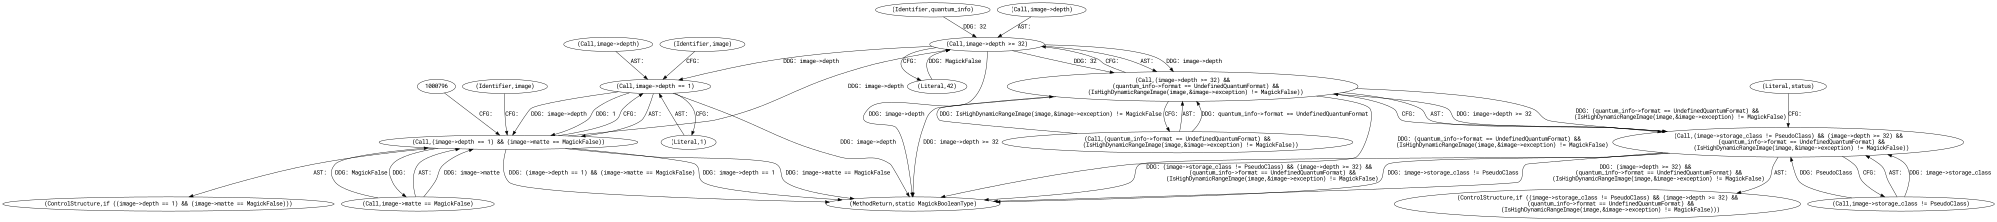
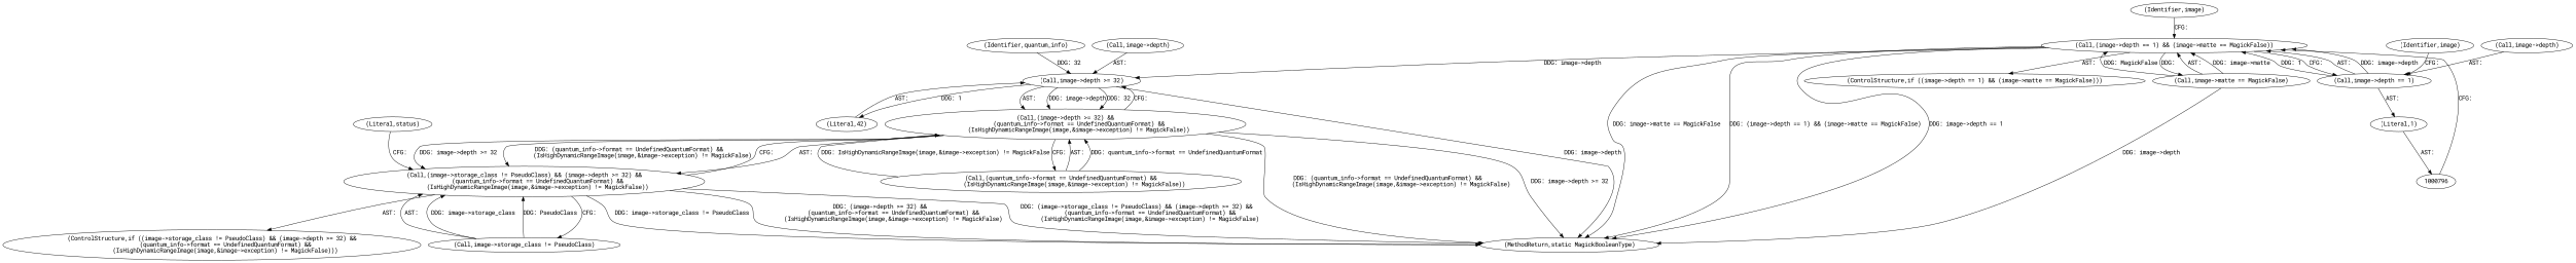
  digraph {
    fontname="Roboto Mono"
    node [fontname="Roboto Mono"]
    edge [fontname="Roboto Mono"]
    n1 [label="(Call,image->depth >= 32)"]
    n2 [label="(Call,image->depth == 1)"]
    n3 [label="(Call,(image->depth >= 32) &&\n        (quantum_info->format == UndefinedQuantumFormat) &&\n        (IsHighDynamicRangeImage(image,&image->exception) != MagickFalse))"]
    n4 [label="(MethodReturn,static MagickBooleanType)"]
    n5 [label="(Literal,42)"]
    n6 [label="(Call,(image->depth == 1) && (image->matte == MagickFalse))"]
    n7 [label="(Literal,1)"]
    n8 [label="(Call,(image->storage_class != PseudoClass) && (image->depth >= 32) &&\n        (quantum_info->format == UndefinedQuantumFormat) &&\n        (IsHighDynamicRangeImage(image,&image->exception) != MagickFalse))"]
    n9 [label="(Call,(quantum_info->format == UndefinedQuantumFormat) &&\n        (IsHighDynamicRangeImage(image,&image->exception) != MagickFalse))"]
    n10 [label="(Call,image->matte == MagickFalse)"]
    n11 [label="(ControlStructure,if ((image->depth == 1) && (image->matte == MagickFalse)))"]
    n12 [label="(ControlStructure,if ((image->storage_class != PseudoClass) && (image->depth >= 32) &&\n        (quantum_info->format == UndefinedQuantumFormat) &&\n        (IsHighDynamicRangeImage(image,&image->exception) != MagickFalse)))"]
    n13 [label="(Call,image->storage_class != PseudoClass)"]
    n14 [label="(Identifier,quantum_info)"]
    n15 [label="(Call,image->depth)"]
    n16 [label="(Identifier,image)"]
    n17 [label="(Call,image->depth)"]
    n18 [label="(Literal,status)"]
    n19 [label="(Identifier,image)"]
    1000796
-   n1 -> n2 [label="DDG: image->depth"]
    n1 -> n3 [label="AST: "]
    n1 -> n3 [label="DDG: image->depth"]
    n1 -> n3 [label="DDG: 32"]
    n1 -> n4 [label="DDG: image->depth"]
-   n1 -> n5 [label="CFG: "]
-   n2 -> n4 [label="DDG: image->depth"]
+   n1 -> n5 [label="DDG: 1"]
+   n10 -> n4 [label="DDG: image->depth"]
    n2 -> n6 [label="AST: "]
    n2 -> n6 [label="DDG: image->depth"]
    n2 -> n6 [label="DDG: 1"]
-   n2 -> n7 [label="CFG: "]
+   n2 -> n7 [label="AST: "]
    n3 -> n1 [label="CFG: "]
    n3 -> n4 [label="DDG: image->depth >= 32"]
    n3 -> n4 [label="DDG: (quantum_info->format == UndefinedQuantumFormat) &&\n        (IsHighDynamicRangeImage(image,&image->exception) != MagickFalse)"]
    n3 -> n8 [label="AST: "]
    n3 -> n8 [label="DDG: image->depth >= 32"]
    n3 -> n8 [label="DDG: (quantum_info->format == UndefinedQuantumFormat) &&\n        (IsHighDynamicRangeImage(image,&image->exception) != MagickFalse)"]
    n3 -> n9 [label="CFG: "]
-   n5 -> n1 [label="DDG: MagickFalse"]
+   n5 -> n1 [label="AST: "]
    n6 -> n1 [label="DDG: image->depth"]
    n6 -> n2 [label="CFG: "]
    n6 -> n4 [label="DDG: image->matte == MagickFalse"]
    n6 -> n4 [label="DDG: (image->depth == 1) && (image->matte == MagickFalse)"]
    n6 -> n4 [label="DDG: image->depth == 1"]
    n6 -> n10 [label="DDG: "]
    n6 -> n11 [label="AST: "]
-   n7 -> n2 [label="AST: "]
+   n7 -> 1000796 [label="AST: "]
    n8 -> n3 [label="CFG: "]
    n8 -> n4 [label="DDG: (image->storage_class != PseudoClass) && (image->depth >= 32) &&\n        (quantum_info->format == UndefinedQuantumFormat) &&\n        (IsHighDynamicRangeImage(image,&image->exception) != MagickFalse)"]
    n8 -> n4 [label="DDG: image->storage_class != PseudoClass"]
    n8 -> n4 [label="DDG: (image->depth >= 32) &&\n        (quantum_info->format == UndefinedQuantumFormat) &&\n        (IsHighDynamicRangeImage(image,&image->exception) != MagickFalse)"]
    n8 -> n12 [label="AST: "]
    n8 -> n13 [label="CFG: "]
    n9 -> n3 [label="AST: "]
    n9 -> n3 [label="DDG: quantum_info->format == UndefinedQuantumFormat"]
    n9 -> n3 [label="DDG: IsHighDynamicRangeImage(image,&image->exception) != MagickFalse"]
    n10 -> n6 [label="AST: "]
    n10 -> n6 [label="DDG: image->matte"]
    n10 -> n6 [label="DDG: MagickFalse"]
    n13 -> n8 [label="AST: "]
    n13 -> n8 [label="DDG: image->storage_class"]
    n13 -> n8 [label="DDG: PseudoClass"]
    n14 -> n1 [label="DDG: 32"]
    n15 -> n1 [label="AST: "]
    n16 -> n6 [label="CFG: "]
    n17 -> n2 [label="AST: "]
    n18 -> n8 [label="CFG: "]
    n19 -> n2 [label="CFG: "]
    1000796 -> n6 [label="CFG: "]
  }
